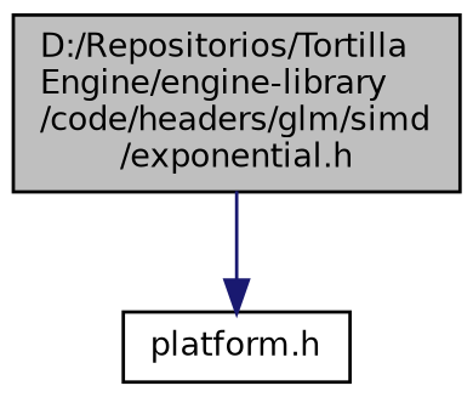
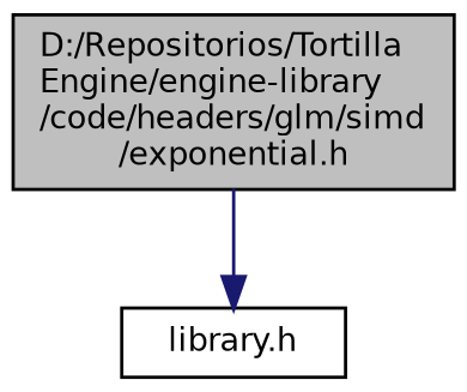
  digraph {
    node [color=black fontname=Helvetica fontsize=10 shape=record style=filled]
    n1 [fillcolor=grey75 fontcolor=black height=0.2 label="D:/Repositorios/Tortilla\lEngine/engine-library\l/code/headers/glm/simd\l/exponential.h" width=0.4]
-   n2 [fillcolor=white height=0.2 label="platform.h" width=0.4]
+   n2 [fillcolor=white height=0.2 label="library.h" width=0.4]
    n1 -> n2 [color=midnightblue fontname=Helvetica fontsize=10 labelfontname=Helvetica labelfontsize=10 style=solid]
  }
